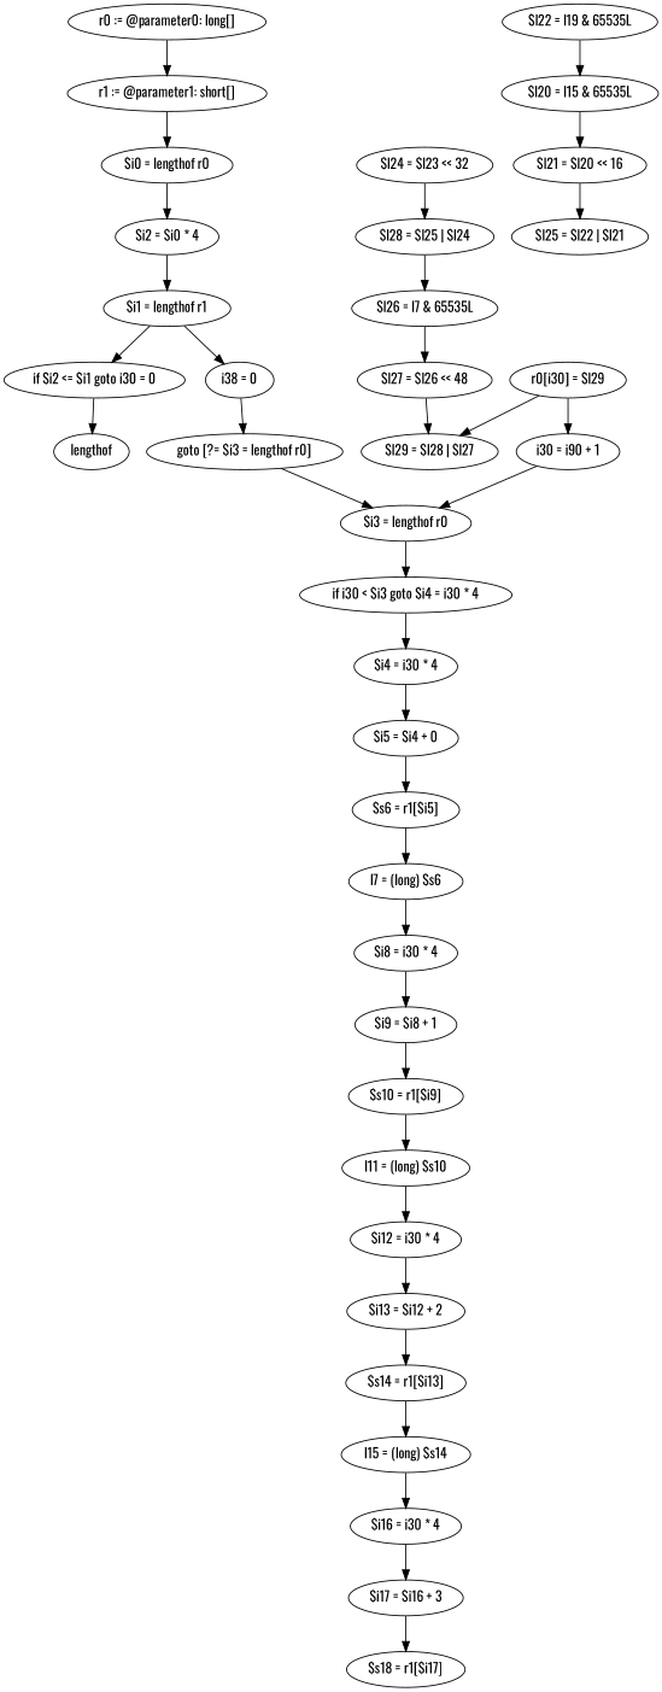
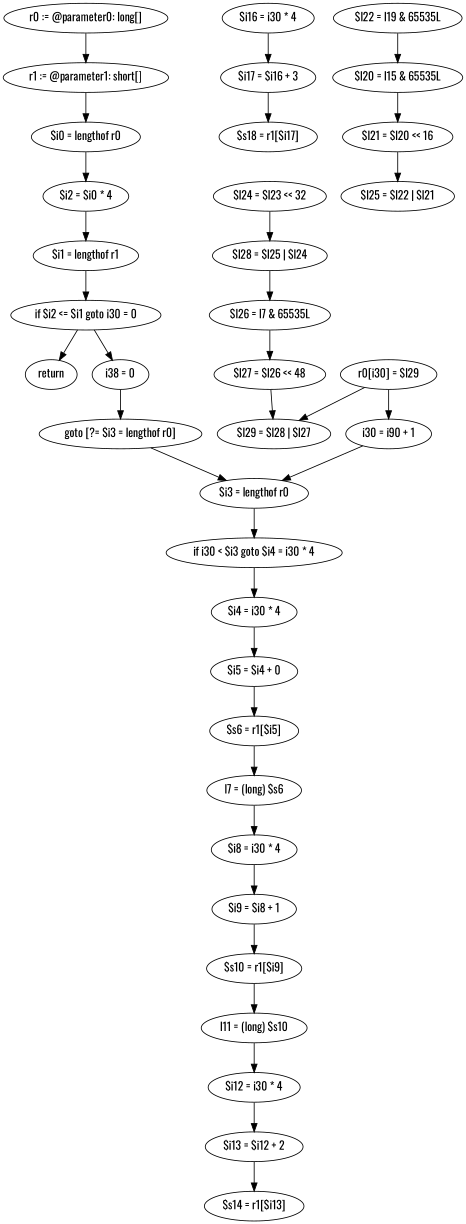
  digraph {
    fontname=Oswald
    node [fontname=Oswald]
    edge [fontname=Oswald]
    "r0 := @parameter0: long[]"
    "r1 := @parameter1: short[]"
    "$i0 = lengthof r0"
    "$i2 = $i0 * 4"
    "$i1 = lengthof r1"
    "if $i2 <= $i1 goto i30 = 0"
-   return [label=lengthof]
+   return
    n8 [label="i38 = 0"]
    "goto [?= $i3 = lengthof r0]"
    "$i3 = lengthof r0"
    "if i30 < $i3 goto $i4 = i30 * 4"
    "$i4 = i30 * 4"
    "$i5 = $i4 + 0"
    "$s6 = r1[$i5]"
    "l7 = (long) $s6"
    "$i8 = i30 * 4"
    "$i9 = $i8 + 1"
    "$s10 = r1[$i9]"
    "l11 = (long) $s10"
    "$i12 = i30 * 4"
    "$i13 = $i12 + 2"
    "$s14 = r1[$i13]"
-   "l15 = (long) $s14"
    "$i16 = i30 * 4"
    "$i17 = $i16 + 3"
    "$s18 = r1[$i17]"
    "$l22 = l19 & 65535L"
    "$l20 = l15 & 65535L"
    "$l21 = $l20 << 16"
    "$l25 = $l22 | $l21"
    "$l24 = $l23 << 32"
    "$l28 = $l25 | $l24"
    "$l26 = l7 & 65535L"
    "$l27 = $l26 << 48"
    "$l29 = $l28 | $l27"
    "r0[i30] = $l29"
    n37 [label="i30 = i90 + 1"]
    "r0 := @parameter0: long[]" -> "r1 := @parameter1: short[]"
    "r1 := @parameter1: short[]" -> "$i0 = lengthof r0"
    "$i0 = lengthof r0" -> "$i2 = $i0 * 4"
    "$i2 = $i0 * 4" -> "$i1 = lengthof r1"
    "$i1 = lengthof r1" -> "if $i2 <= $i1 goto i30 = 0"
    "if $i2 <= $i1 goto i30 = 0" -> return
-   "$i1 = lengthof r1" -> n8
+   "if $i2 <= $i1 goto i30 = 0" -> n8
    n8 -> "goto [?= $i3 = lengthof r0]"
    "goto [?= $i3 = lengthof r0]" -> "$i3 = lengthof r0"
    "$i3 = lengthof r0" -> "if i30 < $i3 goto $i4 = i30 * 4"
    "if i30 < $i3 goto $i4 = i30 * 4" -> "$i4 = i30 * 4"
    "$i4 = i30 * 4" -> "$i5 = $i4 + 0"
    "$i5 = $i4 + 0" -> "$s6 = r1[$i5]"
    "$s6 = r1[$i5]" -> "l7 = (long) $s6"
    "l7 = (long) $s6" -> "$i8 = i30 * 4"
    "$i8 = i30 * 4" -> "$i9 = $i8 + 1"
    "$i9 = $i8 + 1" -> "$s10 = r1[$i9]"
    "$s10 = r1[$i9]" -> "l11 = (long) $s10"
    "l11 = (long) $s10" -> "$i12 = i30 * 4"
    "$i12 = i30 * 4" -> "$i13 = $i12 + 2"
    "$i13 = $i12 + 2" -> "$s14 = r1[$i13]"
-   "$s14 = r1[$i13]" -> "l15 = (long) $s14"
-   "l15 = (long) $s14" -> "$i16 = i30 * 4"
    "$i16 = i30 * 4" -> "$i17 = $i16 + 3"
    "$i17 = $i16 + 3" -> "$s18 = r1[$i17]"
    "$l22 = l19 & 65535L" -> "$l20 = l15 & 65535L"
    "$l20 = l15 & 65535L" -> "$l21 = $l20 << 16"
    "$l21 = $l20 << 16" -> "$l25 = $l22 | $l21"
    "$l24 = $l23 << 32" -> "$l28 = $l25 | $l24"
    "$l28 = $l25 | $l24" -> "$l26 = l7 & 65535L"
    "$l26 = l7 & 65535L" -> "$l27 = $l26 << 48"
    "$l27 = $l26 << 48" -> "$l29 = $l28 | $l27"
    "r0[i30] = $l29" -> "$l29 = $l28 | $l27"
    "r0[i30] = $l29" -> n37
    n37 -> "$i3 = lengthof r0"
  }
